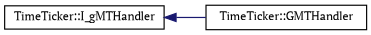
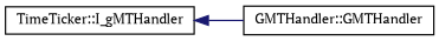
  digraph {
    rankdir=LR
    fontname="PT Serif"
    node [color=black fillcolor=white fontname="PT Serif" fontsize=10 shape=record style=filled]
    n1 [height=0.2 label="TimeTicker::I_gMTHandler" width=0.4]
-   n2 [height=0.2 label="TimeTicker::GMTHandler" width=0.4]
+   n2 [height=0.2 label="GMTHandler::GMTHandler" width=0.4]
    n1 -> n2 [color=midnightblue dir=back fontname="PT Serif" fontsize=10 labelfontname=Helvetica labelfontsize=10 style=solid]
  }
